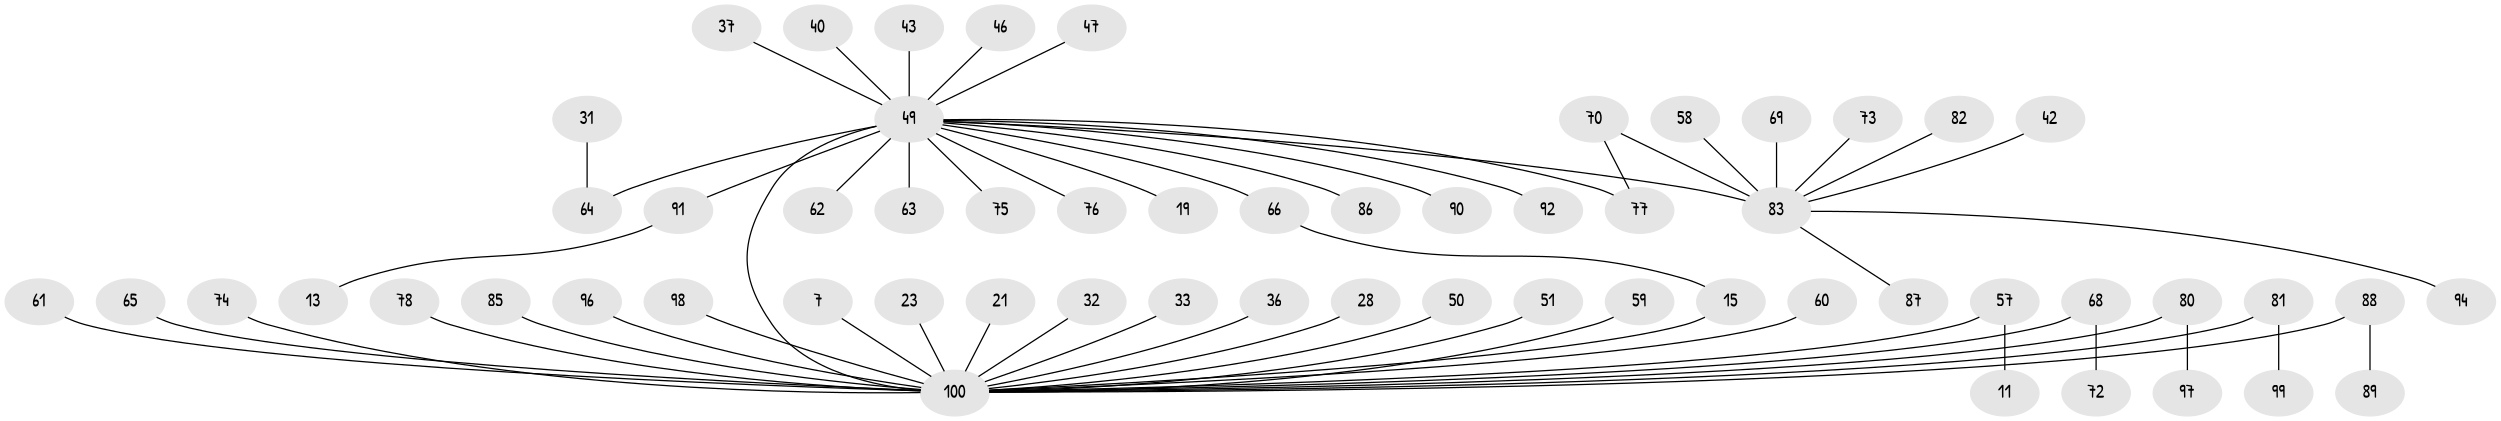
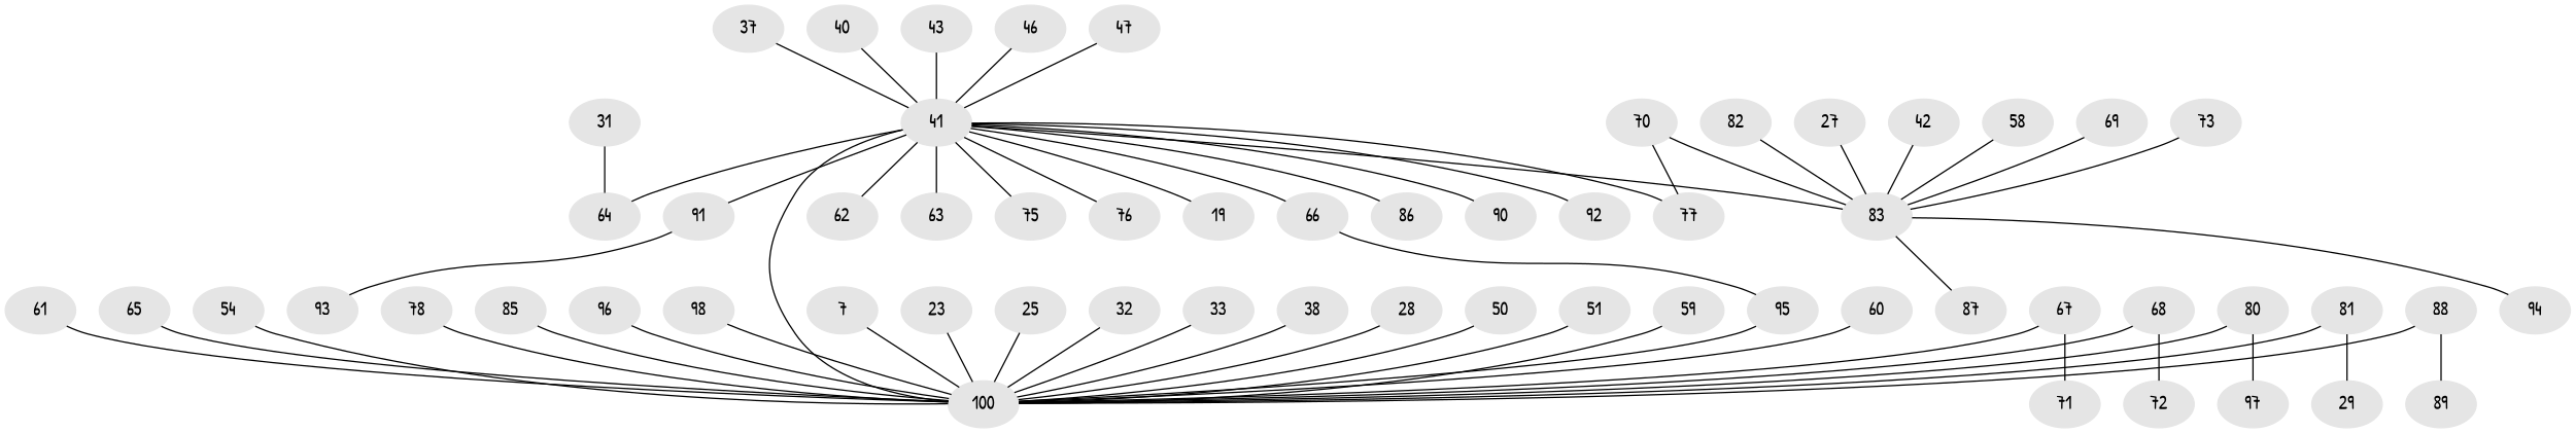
  graph {
    fontname="Patrick Hand"
    node [color=gray90 fontname="Patrick Hand" style=filled]
    edge [fontname="Patrick Hand"]
    100 [super="+39+29+11"]
    7
    23 [super="+9"]
-   25 [label=21]
+   25
    83 [super="+1+19+38"]
    87
    94 [super="+53"]
+   27
    91 [super="+12"]
-   93 [label=13]
+   93
    31
    64
    32
    33
-   36
-   49 [super="+35+2"]
+   36 [label=38]
+   49 [super="+35+2" label=41]
    62
    63
    66
    75
    76
    77 [super="+56+57"]
    n23 [label=19]
    86
    90 [super="+10"]
    92
    37
    40
    42 [super="+41"]
    43
    46 [super="+26"]
    47
    n33 [label=28 super="+22"]
-   95 [label=15]
+   95
    50
    51 [super="+44"]
    58 [super="+28"]
    59
    60 [super="+55"]
    61
    65 [super="+13"]
-   67 [label=57]
-   71 [label=11]
+   67
+   71
    68
    72
    69
    70
    73
-   74 [super="+52"]
+   74 [super="+52" label=54]
    78
    80
    97
    81
-   99
+   99 [label=29]
    82
    85
    88 [super="+84"]
    89
    96 [super="+54"]
    98 [super="+21"]
    7 -- 100
    23 -- 100
    25 -- 100
    83 -- 87
    83 -- 94
+   27 -- 83
    91 -- 93
    31 -- 64
    32 -- 100
    33 -- 100
    36 -- 100
    49 -- 100 [weight=6]
    49 -- 83 [weight=3]
    49 -- 91 [weight=3]
    49 -- 64
    49 -- 62
    49 -- 63
    49 -- 66
    49 -- 75
    49 -- 76
    49 -- 77
    49 -- n23
    49 -- 86
    49 -- 90
    49 -- 92
    66 -- 95
    37 -- 49
    40 -- 49
    42 -- 83
    43 -- 49
    46 -- 49
    47 -- 49
    n33 -- 100
    95 -- 100
    50 -- 100
    51 -- 100
    58 -- 83
    59 -- 100
    60 -- 100
    61 -- 100
    65 -- 100
    67 -- 100
    67 -- 71
    68 -- 100
    68 -- 72
    69 -- 83
    70 -- 83
    70 -- 77
    73 -- 83
    74 -- 100
    78 -- 100
    80 -- 100
    80 -- 97
    81 -- 100
    81 -- 99
    82 -- 83
    85 -- 100
    88 -- 100
    88 -- 89
    96 -- 100
    98 -- 100
  }
